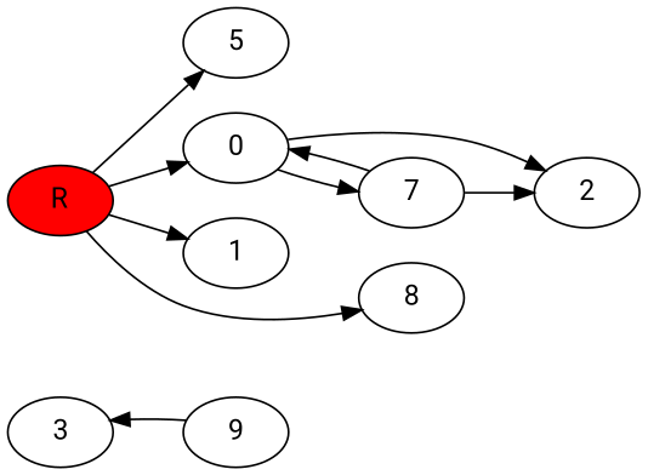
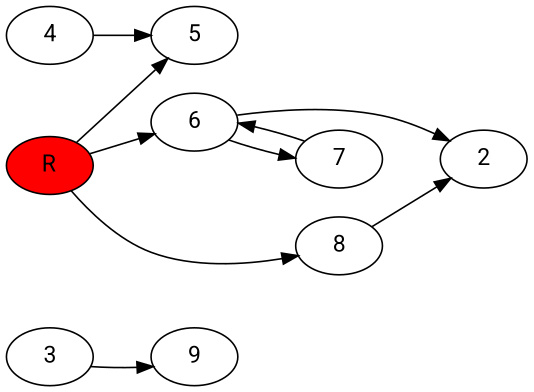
  digraph {
    fontname=Roboto
    rankdir=LR
    node [fontname=Roboto]
    edge [fontname=Roboto]
    3
    9
+   4
    5
-   6 [label=0]
+   6
    2
    7
    R [fillcolor="#ff0000" style=filled]
-   1
    8
-   9 -> 3
+   3 -> 9
+   4 -> 5
    6 -> 2
    6 -> 7
    7 -> 6
-   7 -> 2
+   8 -> 2
    R -> 5
    R -> 6
-   R -> 1
    R -> 8
  }
